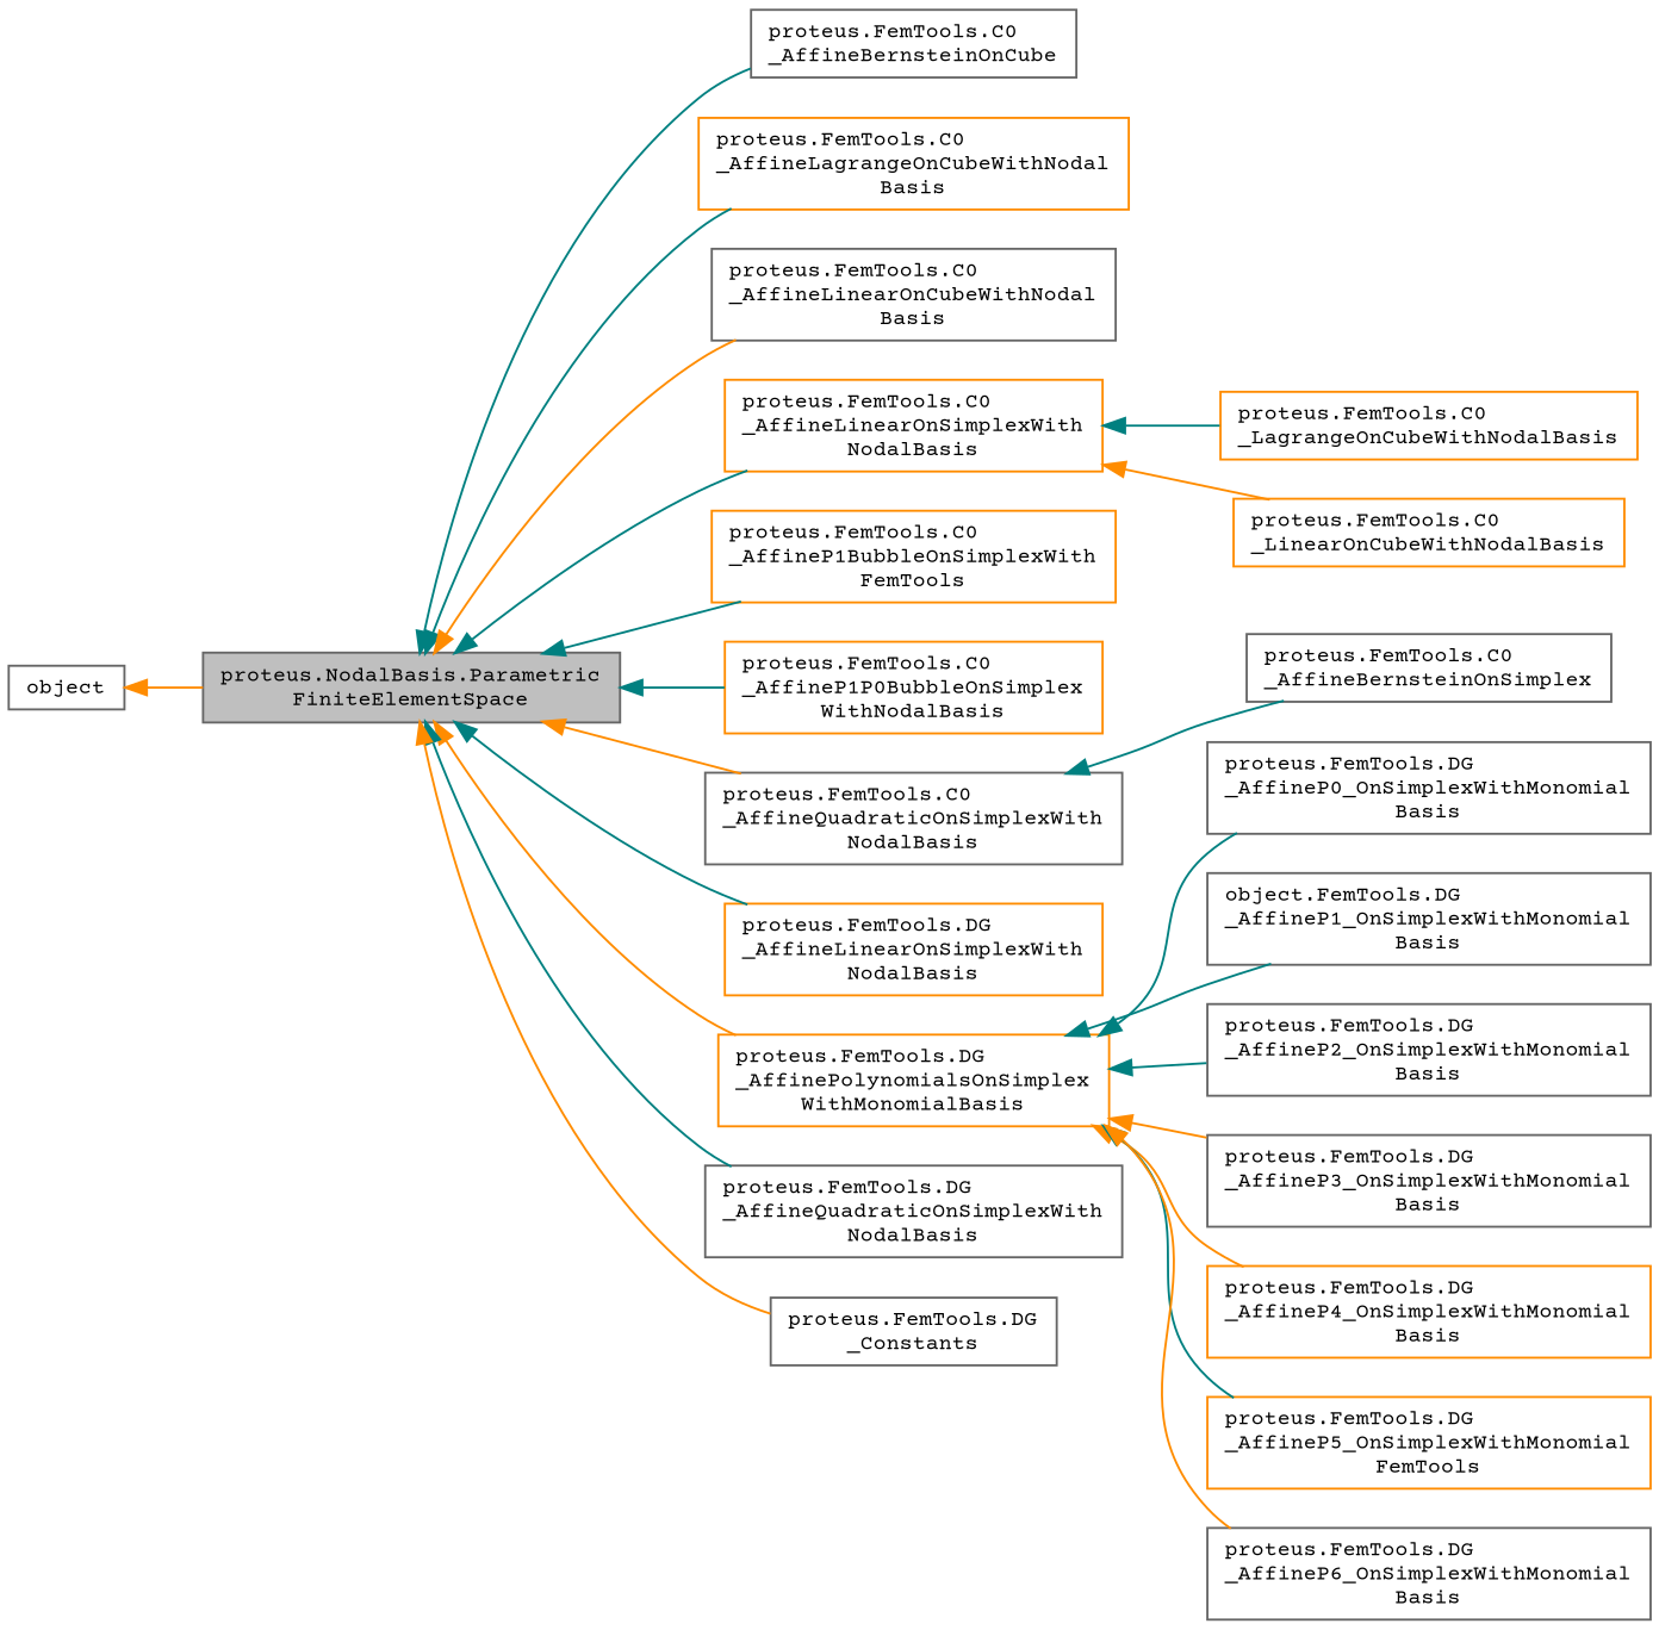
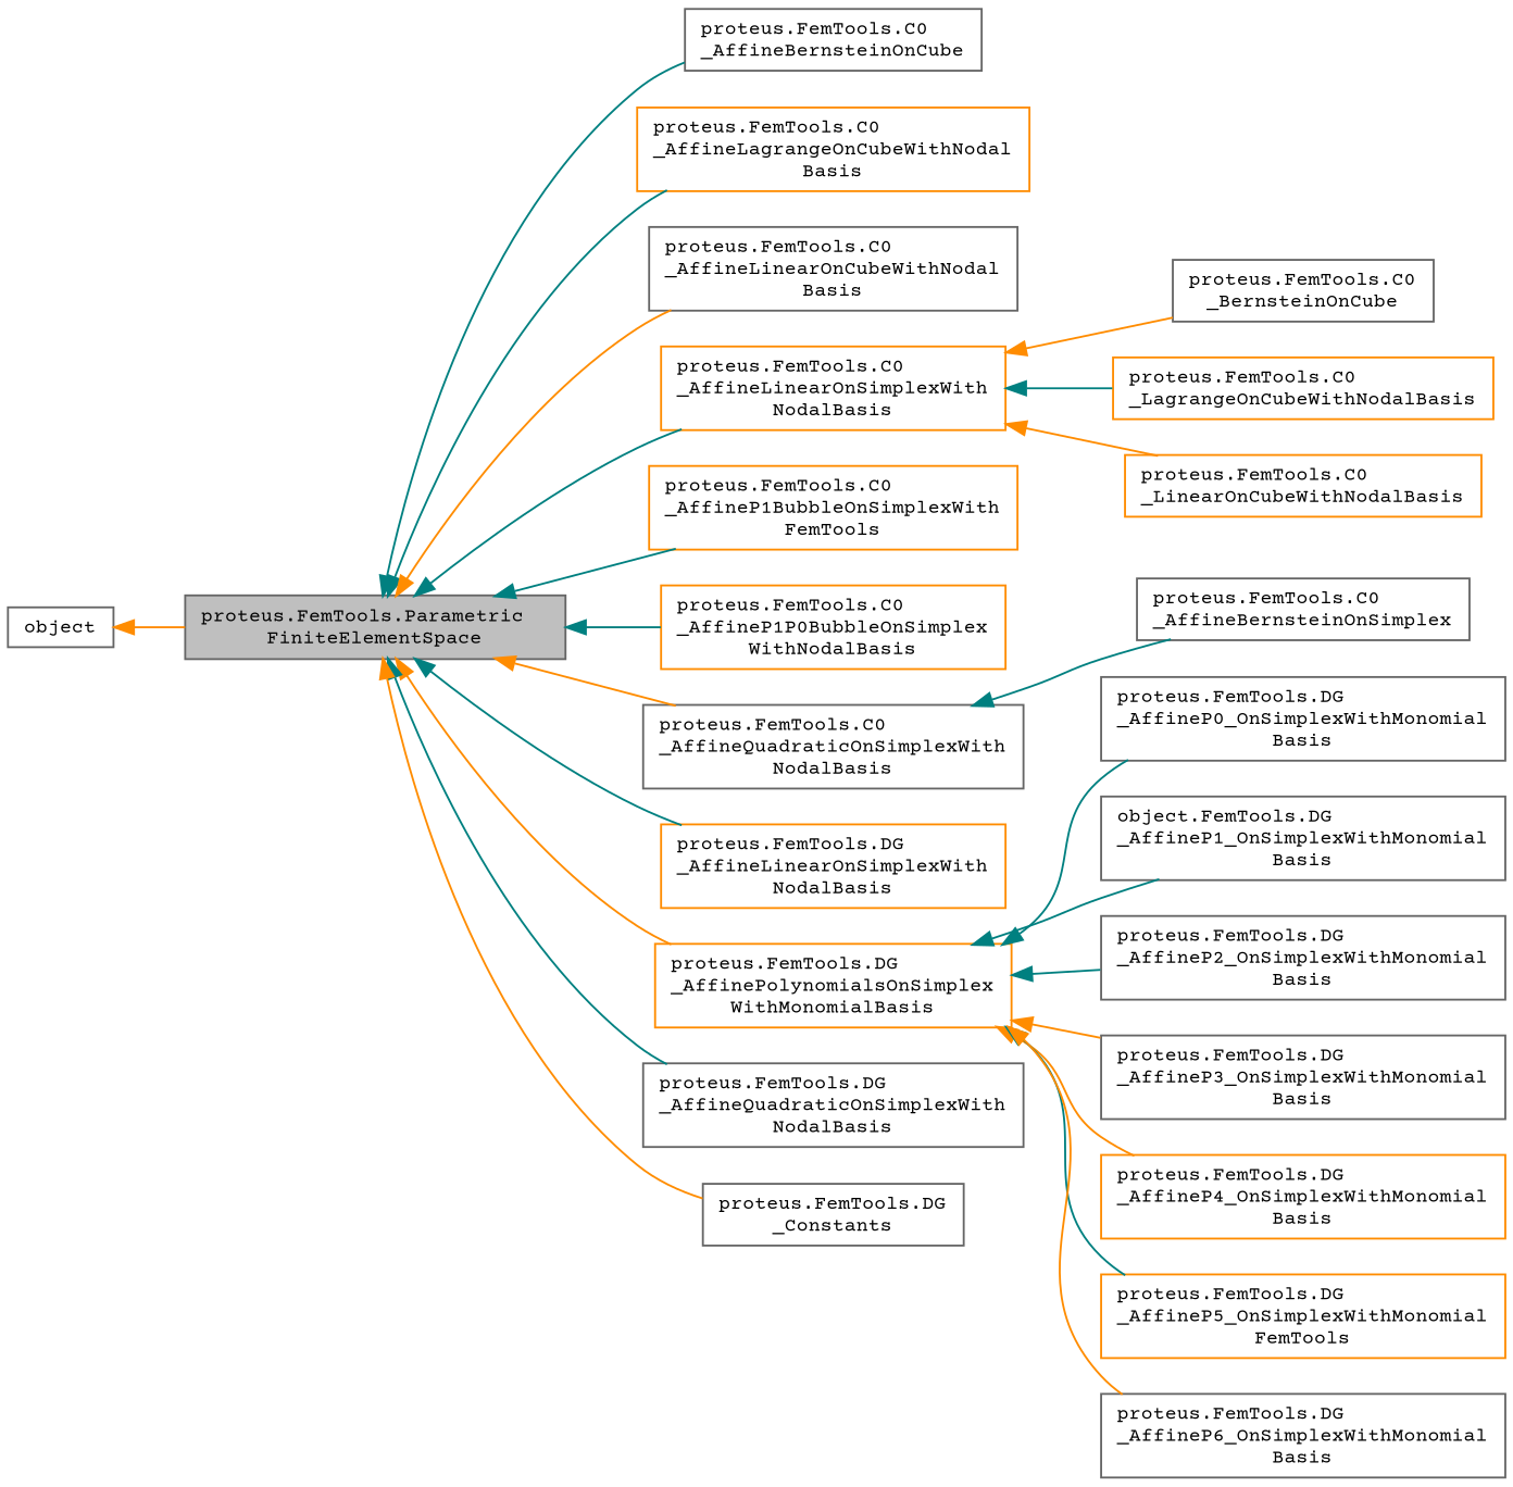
  digraph {
    fontname="Courier Prime"
    rankdir=LR
    node [color=gray40 fillcolor=white fontname="Courier Prime" fontsize=10 shape=record style=filled]
    edge [color=teal dir=back fontname="Courier Prime" fontsize=10 labelfontname=Helvetica labelfontsize=10 style=solid]
-   n1 [fillcolor=grey75 fontcolor=black height=0.2 label="proteus.NodalBasis.Parametric\lFiniteElementSpace" width=0.4]
+   n1 [fillcolor=grey75 fontcolor=black height=0.2 label="proteus.FemTools.Parametric\lFiniteElementSpace" width=0.4]
    n2 [height=0.2 label="proteus.FemTools.C0\l_AffineBernsteinOnCube" width=0.4]
    n3 [color=darkorange height=0.2 label="proteus.FemTools.C0\l_AffineLagrangeOnCubeWithNodal\lBasis" width=0.4]
    n4 [height=0.2 label="proteus.FemTools.C0\l_AffineLinearOnCubeWithNodal\lBasis" width=0.4]
    n5 [color=darkorange height=0.2 label="proteus.FemTools.C0\l_AffineLinearOnSimplexWith\lNodalBasis" width=0.4]
    n6 [color=darkorange height=0.2 label="proteus.FemTools.C0\l_AffineP1BubbleOnSimplexWith\lFemTools" width=0.4]
    n7 [color=darkorange height=0.2 label="proteus.FemTools.C0\l_AffineP1P0BubbleOnSimplex\lWithNodalBasis" width=0.4]
    n8 [height=0.2 label="proteus.FemTools.C0\l_AffineQuadraticOnSimplexWith\lNodalBasis" width=0.4]
    n9 [color=darkorange height=0.2 label="proteus.FemTools.DG\l_AffineLinearOnSimplexWith\lNodalBasis" width=0.4]
    n10 [color=darkorange height=0.2 label="proteus.FemTools.DG\l_AffinePolynomialsOnSimplex\lWithMonomialBasis" width=0.4]
    n11 [height=0.2 label="proteus.FemTools.DG\l_AffineQuadraticOnSimplexWith\lNodalBasis" width=0.4]
    n12 [height=0.2 label="proteus.FemTools.DG\l_Constants" width=0.4]
+   n13 [height=0.2 label="proteus.FemTools.C0\l_BernsteinOnCube" width=0.4]
    n14 [color=darkorange height=0.2 label="proteus.FemTools.C0\l_LagrangeOnCubeWithNodalBasis" width=0.4]
    n15 [color=darkorange height=0.2 label="proteus.FemTools.C0\l_LinearOnCubeWithNodalBasis" width=0.4]
    n16 [height=0.2 label="proteus.FemTools.C0\l_AffineBernsteinOnSimplex" width=0.4]
    n17 [height=0.2 label="proteus.FemTools.DG\l_AffineP0_OnSimplexWithMonomial\lBasis" width=0.4]
    n18 [height=0.2 label="object.FemTools.DG\l_AffineP1_OnSimplexWithMonomial\lBasis" width=0.4]
    n19 [height=0.2 label="proteus.FemTools.DG\l_AffineP2_OnSimplexWithMonomial\lBasis" width=0.4]
    n20 [height=0.2 label="proteus.FemTools.DG\l_AffineP3_OnSimplexWithMonomial\lBasis" width=0.4]
    n21 [color=darkorange height=0.2 label="proteus.FemTools.DG\l_AffineP4_OnSimplexWithMonomial\lBasis" width=0.4]
    n22 [color=darkorange height=0.2 label="proteus.FemTools.DG\l_AffineP5_OnSimplexWithMonomial\lFemTools" width=0.4]
    n23 [height=0.2 label="proteus.FemTools.DG\l_AffineP6_OnSimplexWithMonomial\lBasis" width=0.4]
    n24 [height=0.2 label=object width=0.4]
    n1 -> n2
    n1 -> n3
    n1 -> n4 [color=darkorange]
    n1 -> n5
    n1 -> n6
    n1 -> n7
    n1 -> n8 [color=darkorange]
    n1 -> n9
    n1 -> n10 [color=darkorange]
    n1 -> n11
    n1 -> n12 [color=darkorange]
+   n5 -> n13 [color=darkorange]
    n5 -> n14
    n5 -> n15 [color=darkorange]
    n8 -> n16
    n10 -> n17
    n10 -> n18
    n10 -> n19
    n10 -> n20 [color=darkorange]
    n10 -> n21 [color=darkorange]
    n10 -> n22
    n10 -> n23 [color=darkorange]
    n24 -> n1 [color=darkorange]
  }
